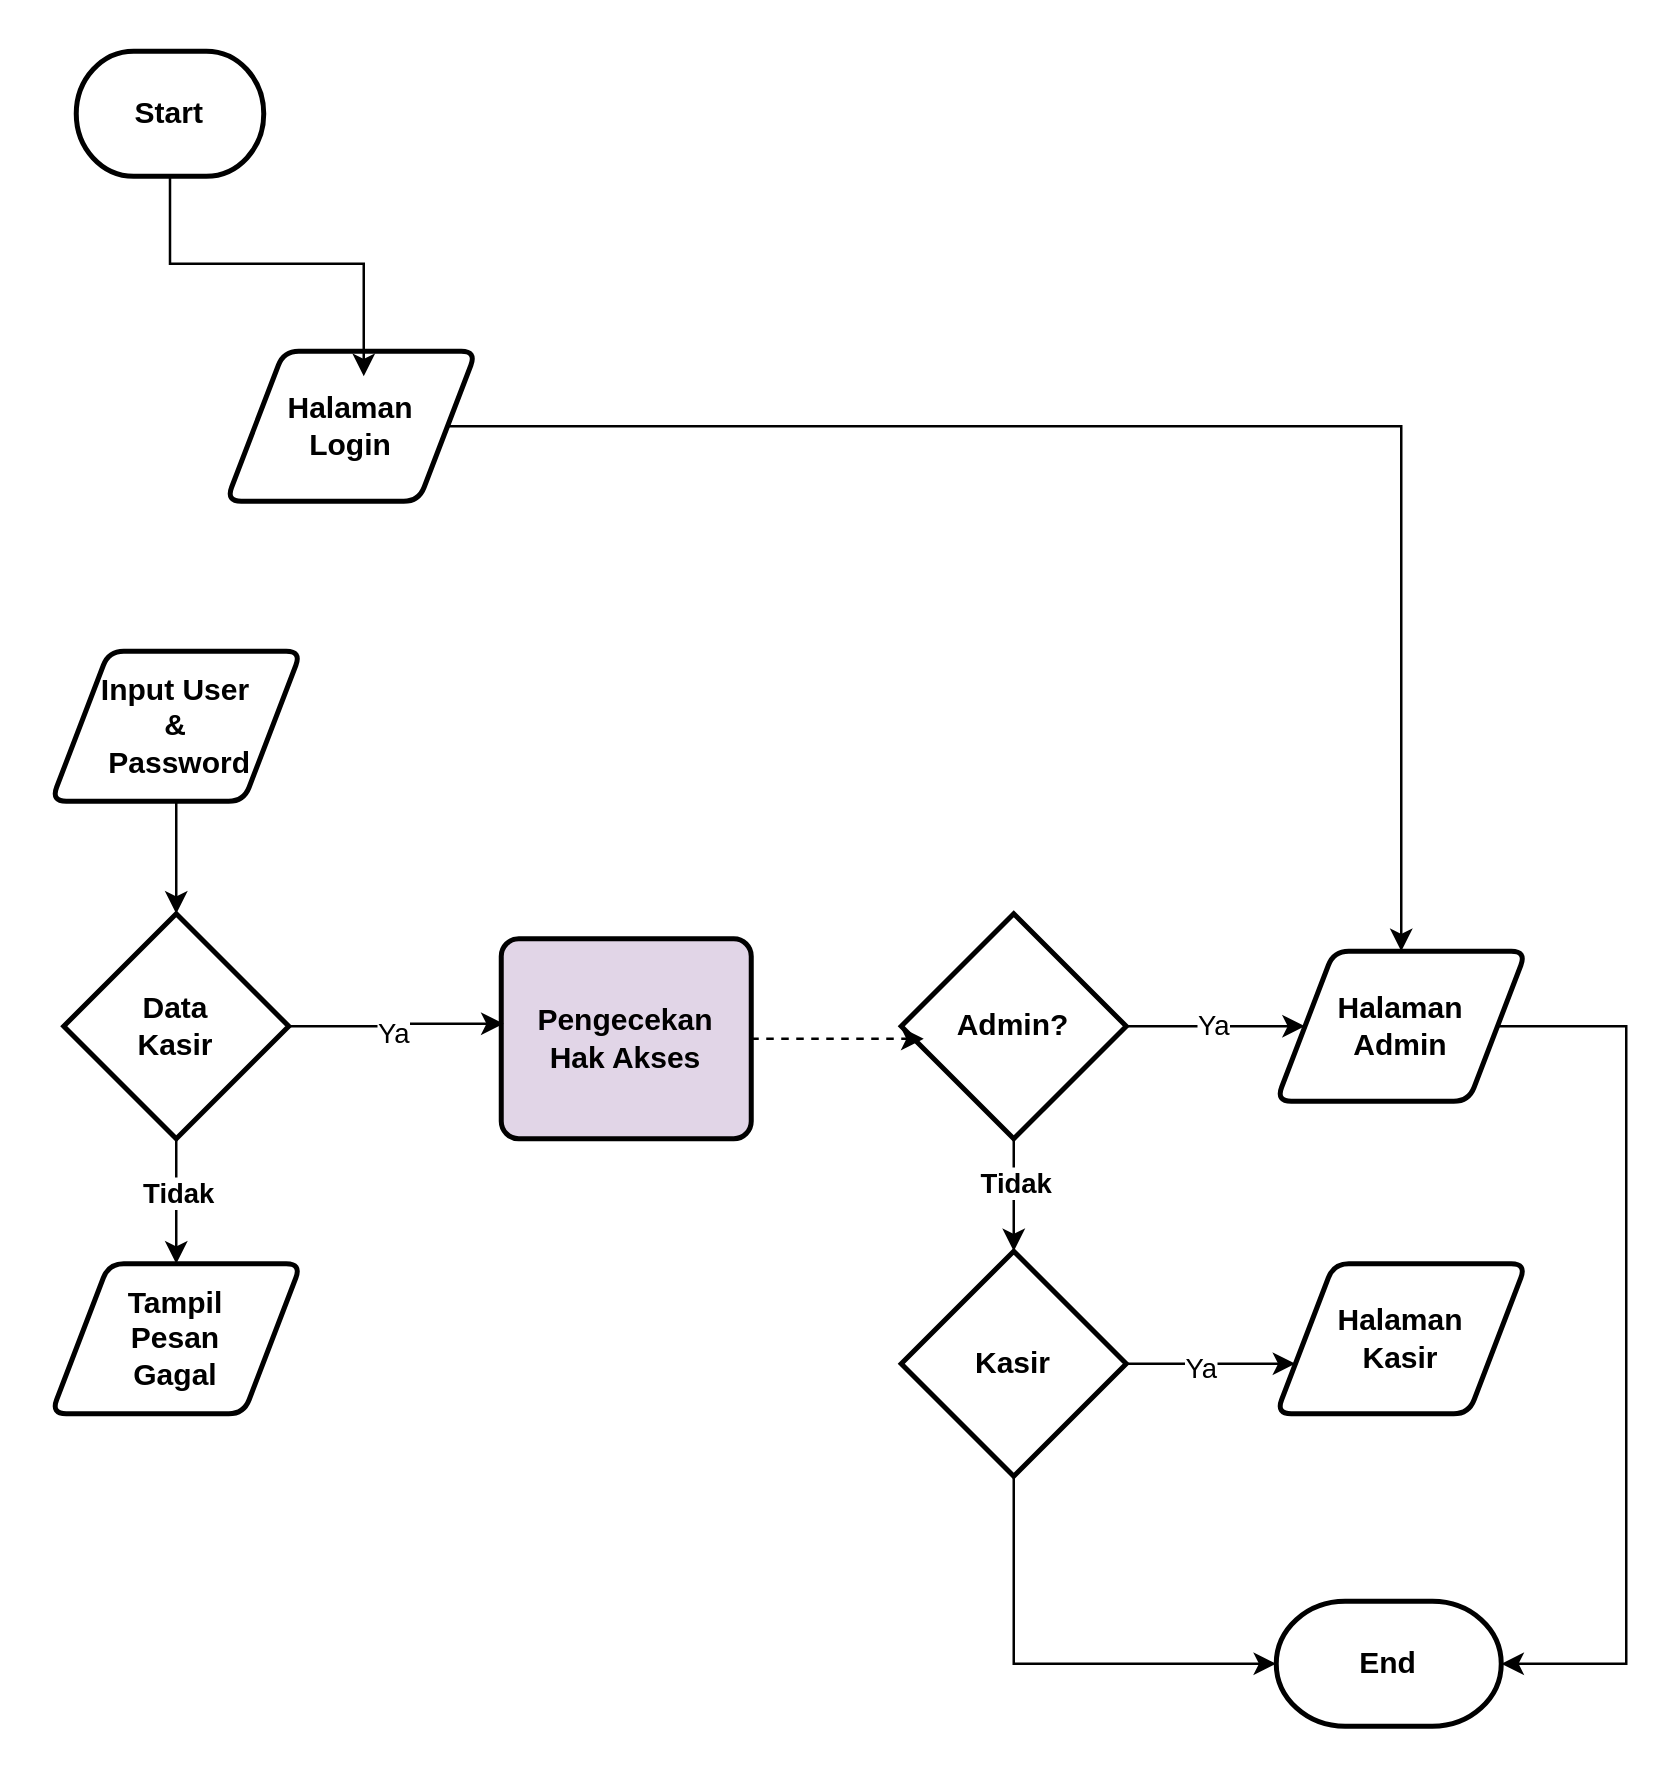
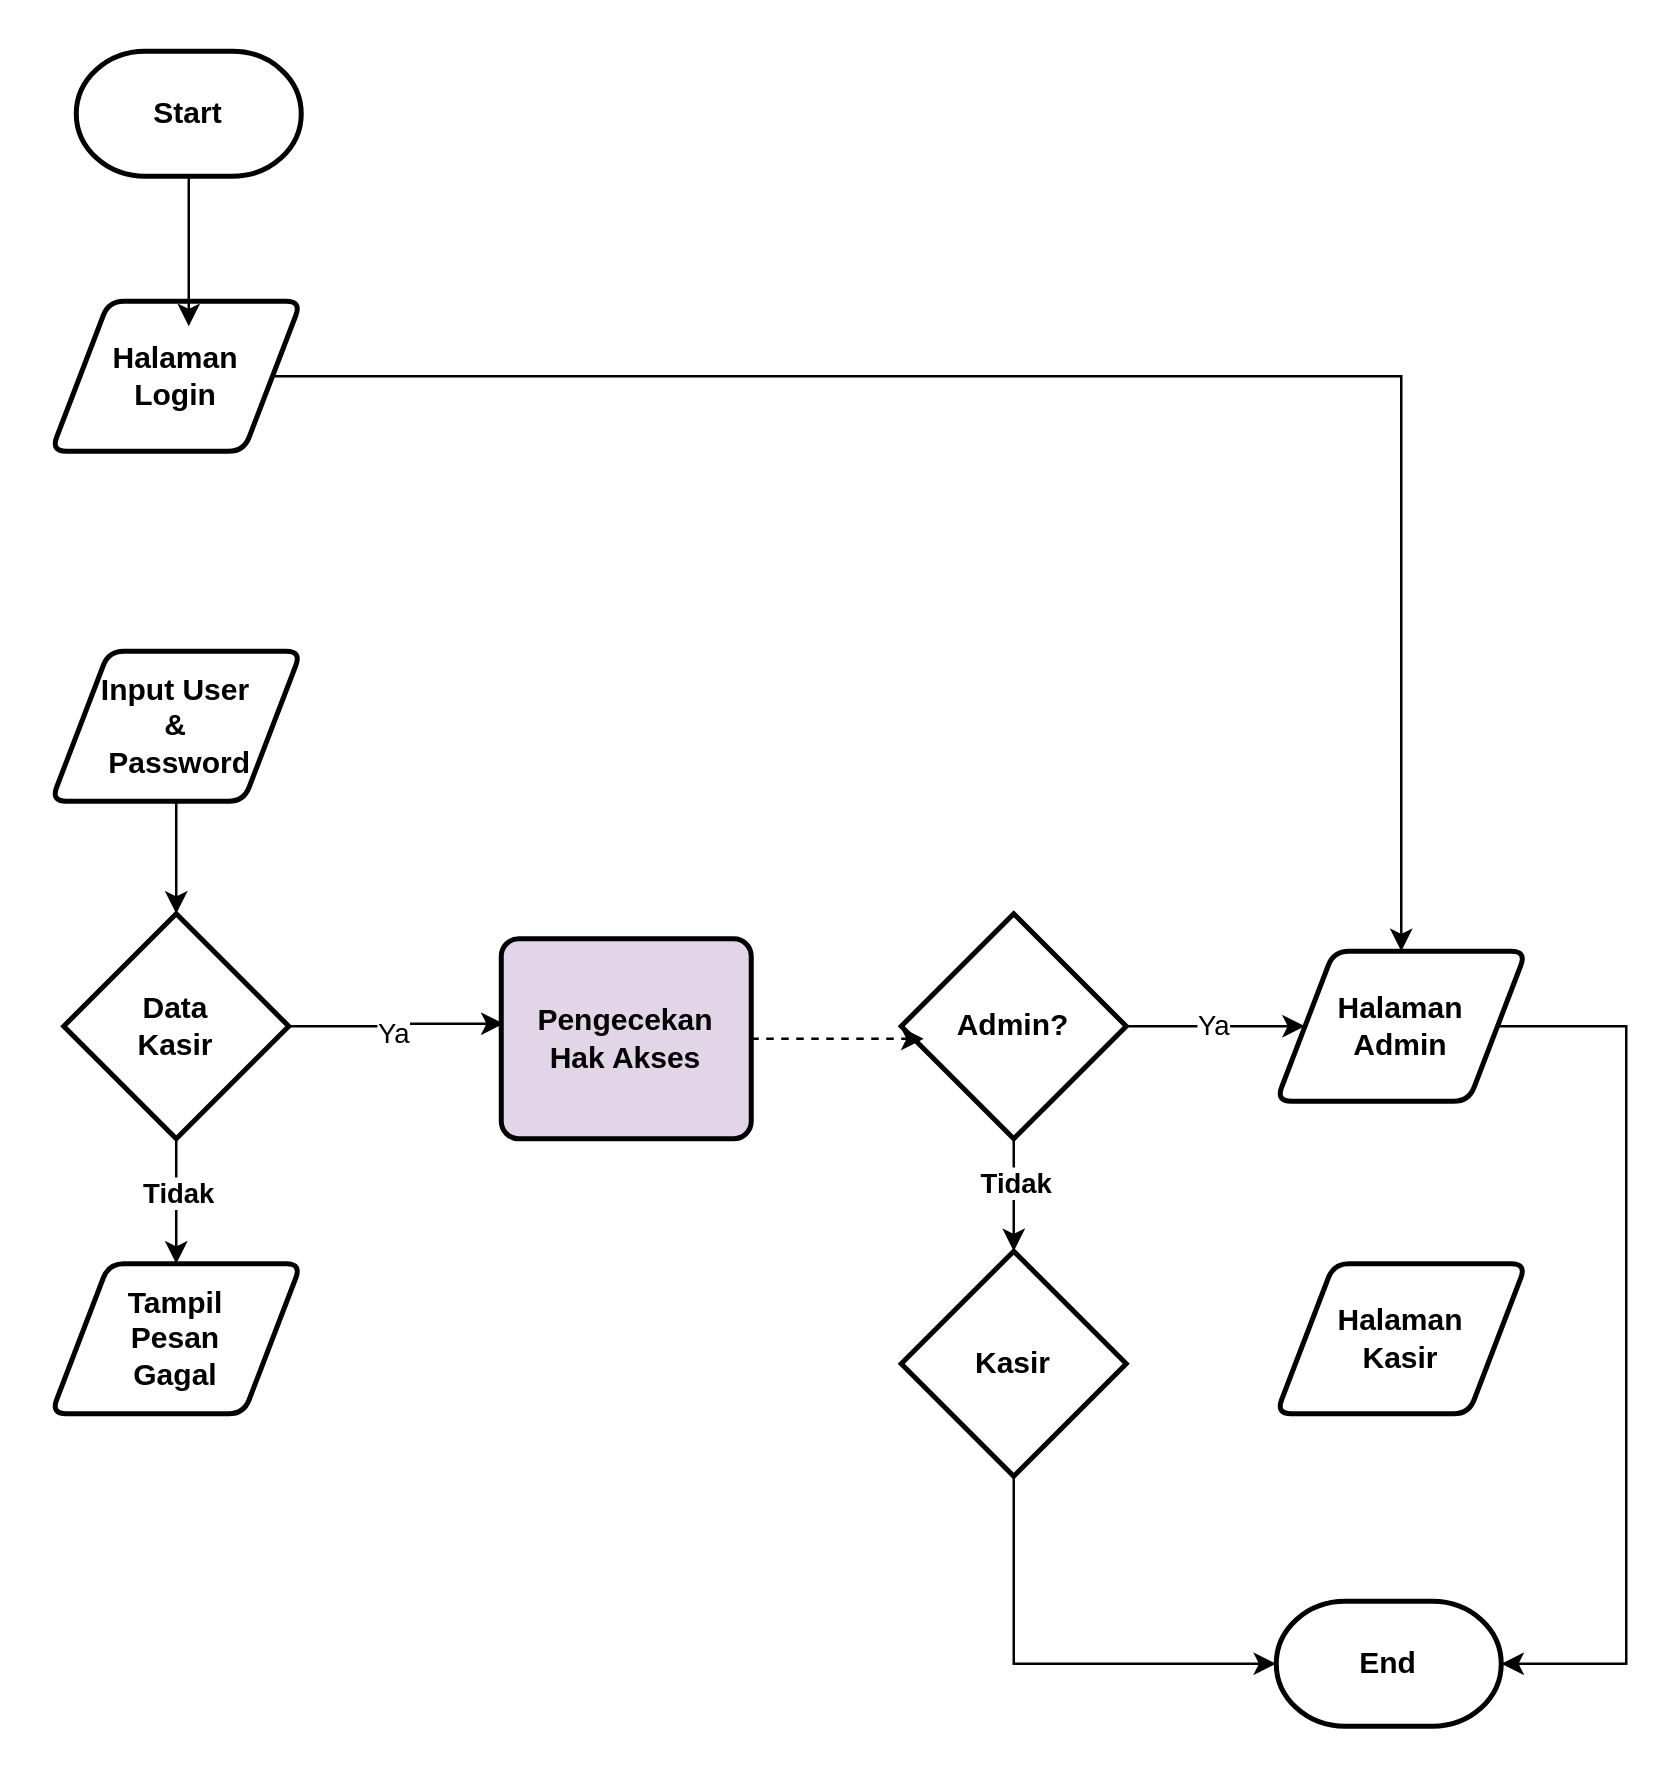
  <mxCell id="0" />
  <mxCell id="1" parent="0" />
- <mxCell id="2" value="&lt;b&gt;Start&lt;/b&gt;" style="strokeWidth=2;html=1;shape=mxgraph.flowchart.terminator;whiteSpace=wrap;" parent="1" vertex="1"><mxGeometry x="30" y="20" width="75" height="50" as="geometry" /></mxCell>
+ <mxCell id="2" value="&lt;b&gt;Start&lt;/b&gt;" style="strokeWidth=2;html=1;shape=mxgraph.flowchart.terminator;whiteSpace=wrap;" parent="1" vertex="1"><mxGeometry x="30" y="20" width="90" height="50" as="geometry" /></mxCell>
  <mxCell id="3" style="edgeStyle=orthogonalEdgeStyle;rounded=0;orthogonalLoop=1;jettySize=auto;html=1;exitX=0.5;exitY=1;exitDx=0;exitDy=0;exitPerimeter=0;" parent="1" source="2" target="2" edge="1"><mxGeometry relative="1" as="geometry" /></mxCell>
  <mxCell id="4" style="edgeStyle=orthogonalEdgeStyle;rounded=0;orthogonalLoop=1;jettySize=auto;html=1;" parent="1" source="5" target="26" edge="1"><mxGeometry relative="1" as="geometry" /></mxCell>
- <mxCell id="5" value="&lt;b&gt;Halaman&lt;br&gt;Login&lt;/b&gt;" style="shape=parallelogram;html=1;strokeWidth=2;perimeter=parallelogramPerimeter;whiteSpace=wrap;rounded=1;arcSize=12;size=0.23;" parent="1" vertex="1"><mxGeometry x="90" y="140" width="100" height="60" as="geometry" /></mxCell>
+ <mxCell id="5" value="&lt;b&gt;Halaman&lt;br&gt;Login&lt;/b&gt;" style="shape=parallelogram;html=1;strokeWidth=2;perimeter=parallelogramPerimeter;whiteSpace=wrap;rounded=1;arcSize=12;size=0.23;" parent="1" vertex="1"><mxGeometry x="20" y="120" width="100" height="60" as="geometry" /></mxCell>
  <mxCell id="6" style="edgeStyle=orthogonalEdgeStyle;rounded=0;orthogonalLoop=1;jettySize=auto;html=1;" parent="1" source="7" target="10" edge="1"><mxGeometry relative="1" as="geometry" /></mxCell>
  <mxCell id="7" value="&lt;b&gt;Input User&lt;br&gt;&amp;amp;&lt;br&gt;&amp;nbsp;Password&lt;/b&gt;" style="shape=parallelogram;html=1;strokeWidth=2;perimeter=parallelogramPerimeter;whiteSpace=wrap;rounded=1;arcSize=12;size=0.23;" parent="1" vertex="1"><mxGeometry x="20" y="260" width="100" height="60" as="geometry" /></mxCell>
  <mxCell id="8" style="edgeStyle=orthogonalEdgeStyle;rounded=0;orthogonalLoop=1;jettySize=auto;html=1;" parent="1" source="10" target="11" edge="1"><mxGeometry relative="1" as="geometry" /></mxCell>
  <mxCell id="9" value="&lt;b&gt;Tidak&lt;/b&gt;" style="edgeLabel;html=1;align=center;verticalAlign=middle;resizable=0;points=[];" parent="8" vertex="1" connectable="0"><mxGeometry x="-0.16" relative="1" as="geometry"><mxPoint as="offset" /></mxGeometry></mxCell>
  <mxCell id="10" value="&lt;b&gt;Data&lt;br&gt;Kasir&lt;/b&gt;" style="strokeWidth=2;html=1;shape=mxgraph.flowchart.decision;whiteSpace=wrap;" parent="1" vertex="1"><mxGeometry x="25" y="365" width="90" height="90" as="geometry" /></mxCell>
  <mxCell id="11" value="&lt;b&gt;Tampil&lt;br&gt;Pesan&lt;br&gt;Gagal&lt;/b&gt;" style="shape=parallelogram;html=1;strokeWidth=2;perimeter=parallelogramPerimeter;whiteSpace=wrap;rounded=1;arcSize=12;size=0.23;" parent="1" vertex="1"><mxGeometry x="20" y="505" width="100" height="60" as="geometry" /></mxCell>
  <mxCell id="12" value="&lt;b&gt;Pengecekan&lt;br&gt;Hak Akses&lt;/b&gt;" style="rounded=1;whiteSpace=wrap;html=1;absoluteArcSize=1;arcSize=14;strokeWidth=2;fillColor=#e1d5e7;" parent="1" vertex="1"><mxGeometry x="200" y="375" width="100" height="80" as="geometry" /></mxCell>
  <mxCell id="13" style="edgeStyle=orthogonalEdgeStyle;rounded=0;orthogonalLoop=1;jettySize=auto;html=1;entryX=0.01;entryY=0.425;entryDx=0;entryDy=0;entryPerimeter=0;" parent="1" source="10" target="12" edge="1"><mxGeometry relative="1" as="geometry" /></mxCell>
  <mxCell id="14" value="Ya" style="edgeLabel;html=1;align=center;verticalAlign=middle;resizable=0;points=[];" parent="13" vertex="1" connectable="0"><mxGeometry x="-0.065" y="-2" relative="1" as="geometry"><mxPoint as="offset" /></mxGeometry></mxCell>
  <mxCell id="15" style="edgeStyle=orthogonalEdgeStyle;rounded=0;orthogonalLoop=1;jettySize=auto;html=1;" parent="1" source="17" target="26" edge="1"><mxGeometry relative="1" as="geometry" /></mxCell>
  <mxCell id="16" value="Ya" style="edgeLabel;html=1;align=center;verticalAlign=middle;resizable=0;points=[];" parent="15" vertex="1" connectable="0"><mxGeometry x="-0.049" y="1" relative="1" as="geometry"><mxPoint as="offset" /></mxGeometry></mxCell>
  <mxCell id="17" value="&lt;b&gt;Admin?&lt;/b&gt;" style="strokeWidth=2;html=1;shape=mxgraph.flowchart.decision;whiteSpace=wrap;" parent="1" vertex="1"><mxGeometry x="360" y="365" width="90" height="90" as="geometry" /></mxCell>
  <mxCell id="18" style="edgeStyle=orthogonalEdgeStyle;rounded=0;orthogonalLoop=1;jettySize=auto;html=1;entryX=0.1;entryY=0.556;entryDx=0;entryDy=0;entryPerimeter=0;dashed=1;" parent="1" source="12" target="17" edge="1"><mxGeometry relative="1" as="geometry" /></mxCell>
  <mxCell id="19" style="edgeStyle=orthogonalEdgeStyle;rounded=0;orthogonalLoop=1;jettySize=auto;html=1;entryX=0.55;entryY=0.167;entryDx=0;entryDy=0;entryPerimeter=0;" parent="1" source="2" target="5" edge="1"><mxGeometry relative="1" as="geometry" /></mxCell>
- <mxCell id="20" style="edgeStyle=orthogonalEdgeStyle;rounded=0;orthogonalLoop=1;jettySize=auto;html=1;" parent="1" source="22" target="27" edge="1"><mxGeometry relative="1" as="geometry"><Array as="points"><mxPoint x="500" y="545" /><mxPoint x="500" y="545" /></Array></mxGeometry></mxCell>
- <mxCell id="21" value="Ya" style="edgeLabel;html=1;align=center;verticalAlign=middle;resizable=0;points=[];" parent="20" vertex="1" connectable="0"><mxGeometry x="-0.143" y="-1" relative="1" as="geometry"><mxPoint as="offset" /></mxGeometry></mxCell>
  <mxCell id="22" value="&lt;b&gt;Kasir&lt;/b&gt;" style="strokeWidth=2;html=1;shape=mxgraph.flowchart.decision;whiteSpace=wrap;" parent="1" vertex="1"><mxGeometry x="360" y="500" width="90" height="90" as="geometry" /></mxCell>
  <mxCell id="23" style="edgeStyle=orthogonalEdgeStyle;rounded=0;orthogonalLoop=1;jettySize=auto;html=1;entryX=0.5;entryY=0;entryDx=0;entryDy=0;entryPerimeter=0;" parent="1" source="17" target="22" edge="1"><mxGeometry relative="1" as="geometry" /></mxCell>
  <mxCell id="24" value="&lt;b&gt;Tidak&lt;/b&gt;" style="edgeLabel;html=1;align=center;verticalAlign=middle;resizable=0;points=[];" parent="23" vertex="1" connectable="0"><mxGeometry x="-0.244" relative="1" as="geometry"><mxPoint as="offset" /></mxGeometry></mxCell>
  <mxCell id="25" style="edgeStyle=orthogonalEdgeStyle;rounded=0;orthogonalLoop=1;jettySize=auto;html=1;" parent="1" source="26" target="28" edge="1"><mxGeometry relative="1" as="geometry"><Array as="points"><mxPoint x="650" y="410" /><mxPoint x="650" y="665" /></Array></mxGeometry></mxCell>
  <mxCell id="26" value="&lt;b&gt;Halaman&lt;br&gt;Admin&lt;/b&gt;" style="shape=parallelogram;html=1;strokeWidth=2;perimeter=parallelogramPerimeter;whiteSpace=wrap;rounded=1;arcSize=12;size=0.23;" parent="1" vertex="1"><mxGeometry x="510" y="380" width="100" height="60" as="geometry" /></mxCell>
  <mxCell id="27" value="&lt;b&gt;Halaman&lt;br&gt;Kasir&lt;/b&gt;" style="shape=parallelogram;html=1;strokeWidth=2;perimeter=parallelogramPerimeter;whiteSpace=wrap;rounded=1;arcSize=12;size=0.23;" parent="1" vertex="1"><mxGeometry x="510" y="505" width="100" height="60" as="geometry" /></mxCell>
  <mxCell id="28" value="&lt;b&gt;End&lt;/b&gt;" style="strokeWidth=2;html=1;shape=mxgraph.flowchart.terminator;whiteSpace=wrap;" parent="1" vertex="1"><mxGeometry x="510" y="640" width="90" height="50" as="geometry" /></mxCell>
  <mxCell id="29" style="edgeStyle=orthogonalEdgeStyle;rounded=0;orthogonalLoop=1;jettySize=auto;html=1;entryX=0;entryY=0.5;entryDx=0;entryDy=0;entryPerimeter=0;" parent="1" source="22" target="28" edge="1"><mxGeometry relative="1" as="geometry"><Array as="points"><mxPoint x="405" y="665" /></Array></mxGeometry></mxCell>
